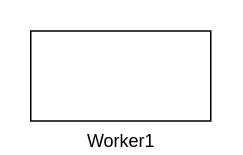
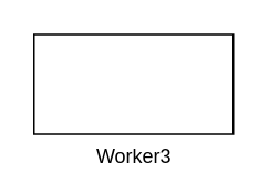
  <mxCell id="0" />
  <mxCell id="1" parent="0" />
- <mxCell id="2" value="Worker1" style="verticalLabelPosition=bottom;verticalAlign=top;html=1;shape=mxgraph.basic.rect;fillColor2=none;strokeWidth=1;size=20;indent=5;" vertex="1" parent="1"><mxGeometry x="20" y="20" width="120" height="60" as="geometry" /></mxCell>
+ <mxCell id="2" value="Worker3" style="verticalLabelPosition=bottom;verticalAlign=top;html=1;shape=mxgraph.basic.rect;fillColor2=none;strokeWidth=1;size=20;indent=5;" vertex="1" parent="1"><mxGeometry x="20" y="20" width="120" height="60" as="geometry" /></mxCell>
